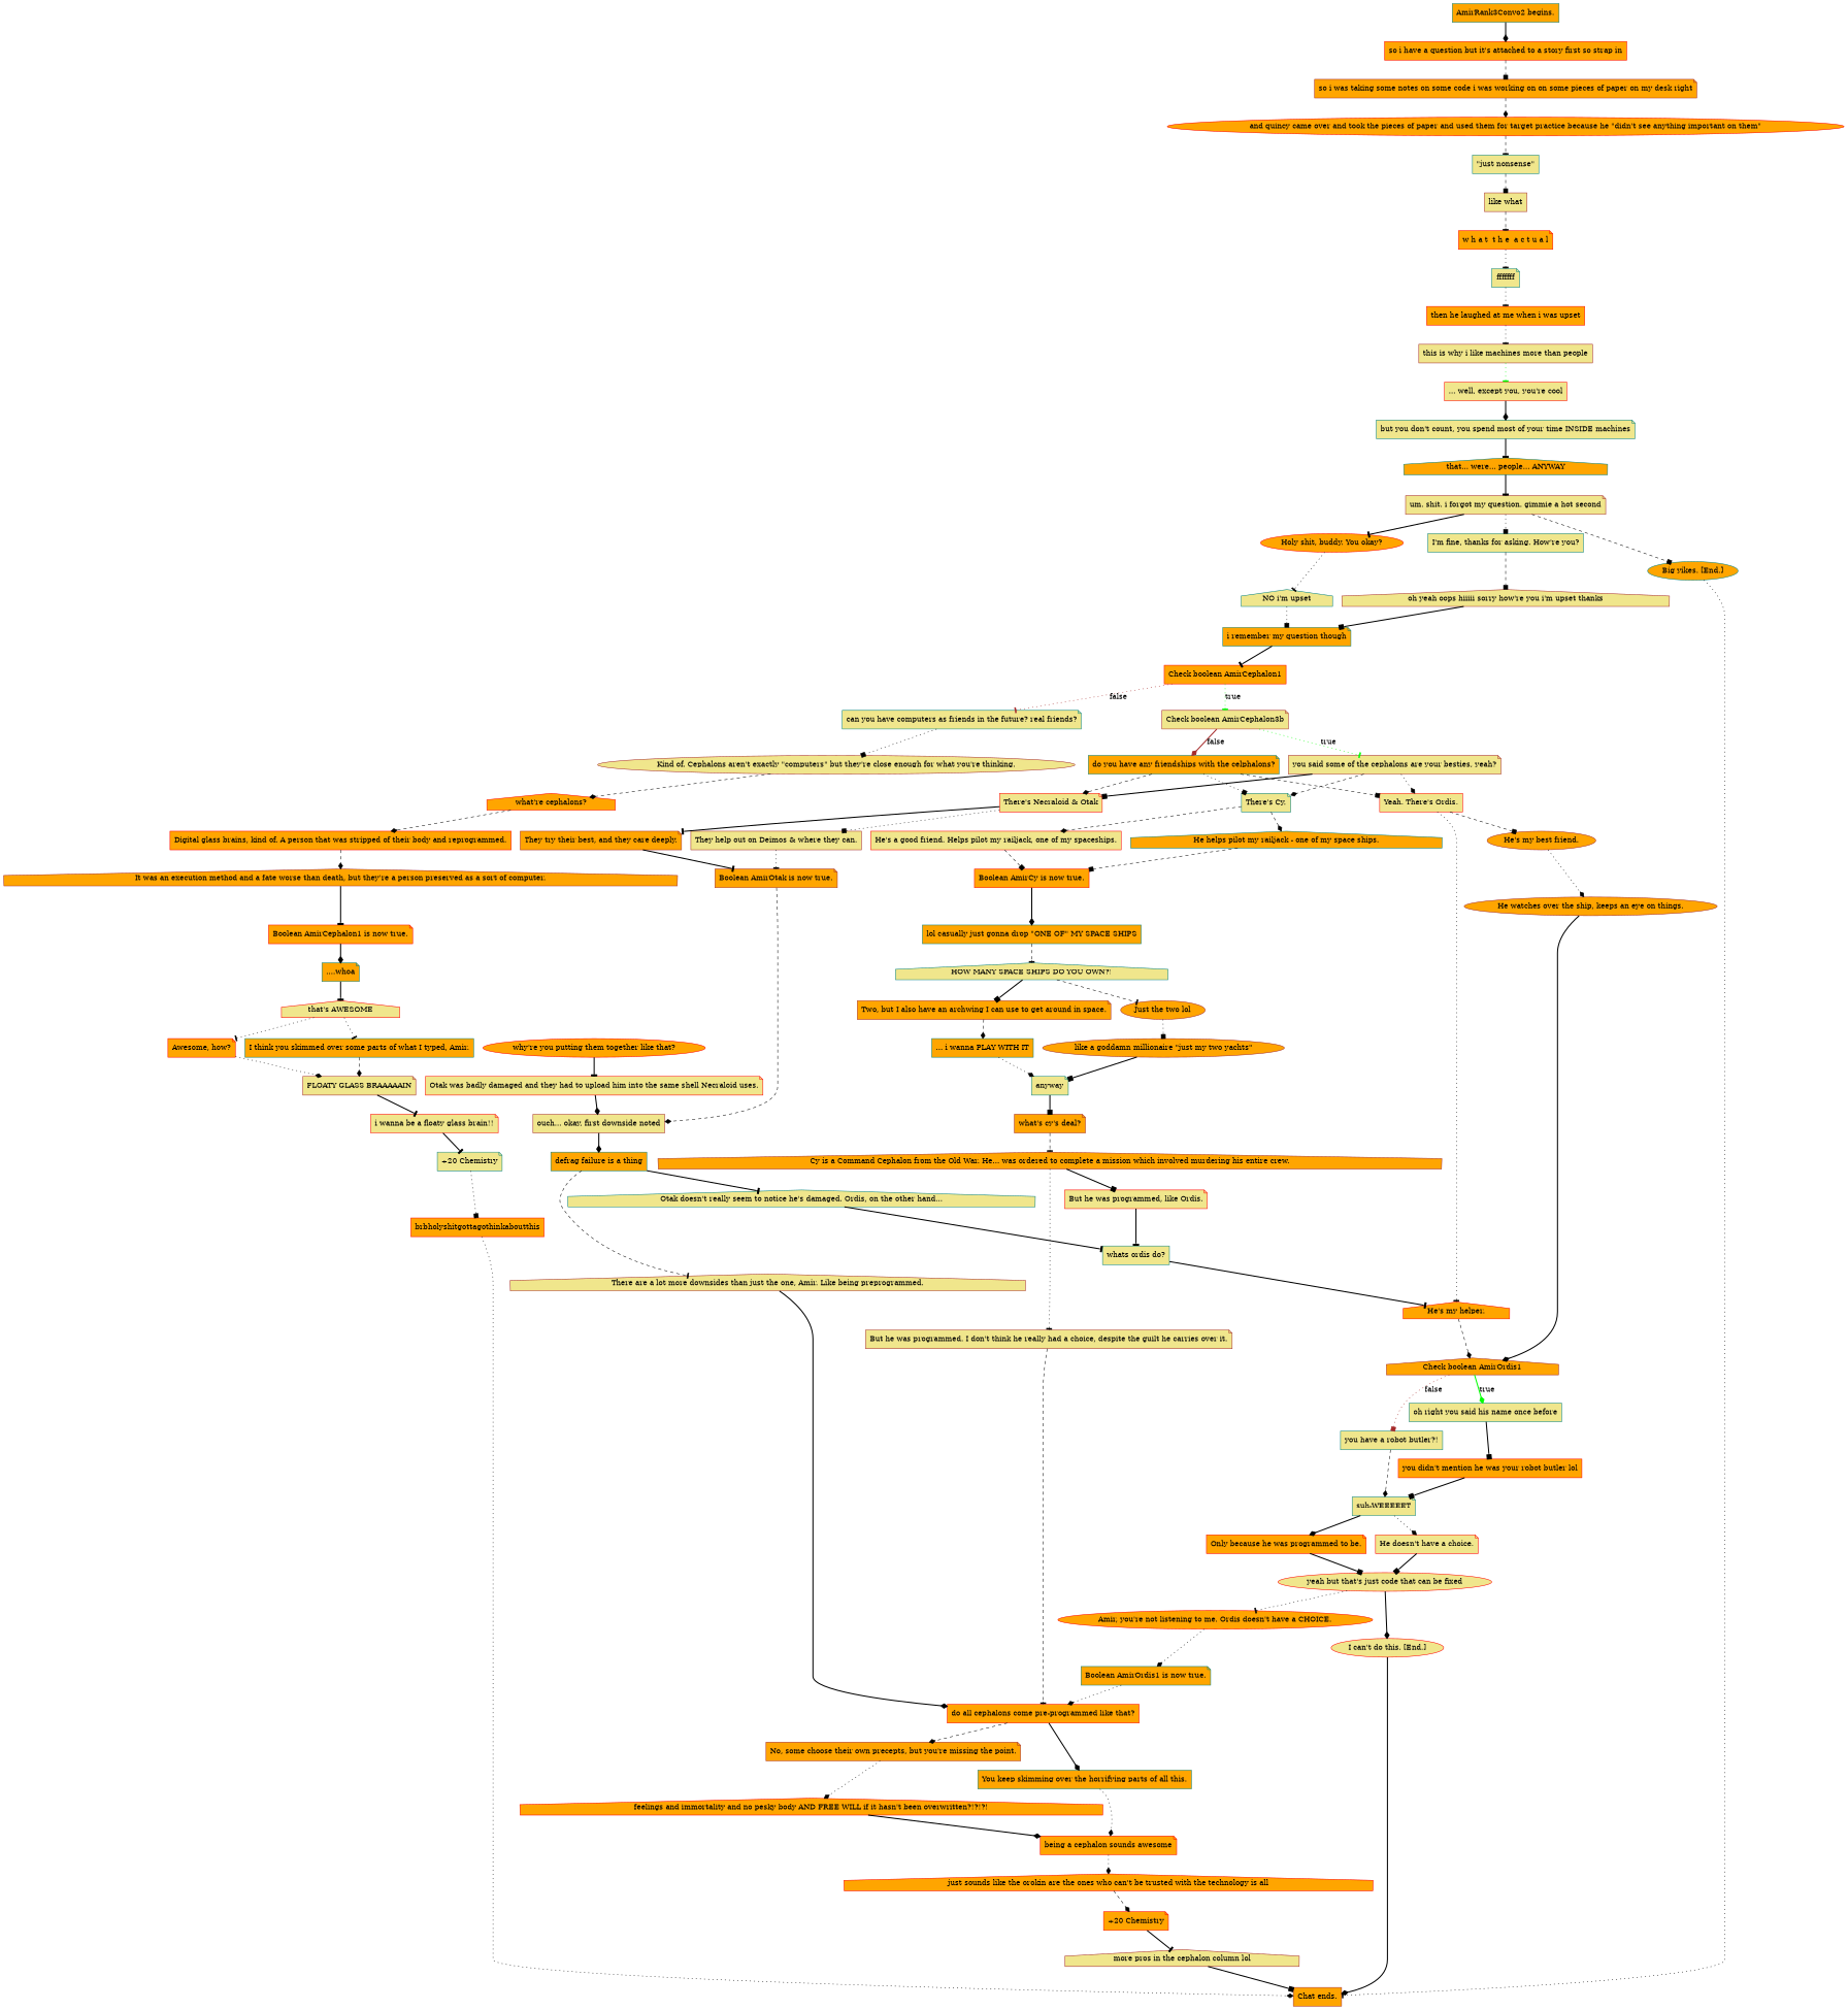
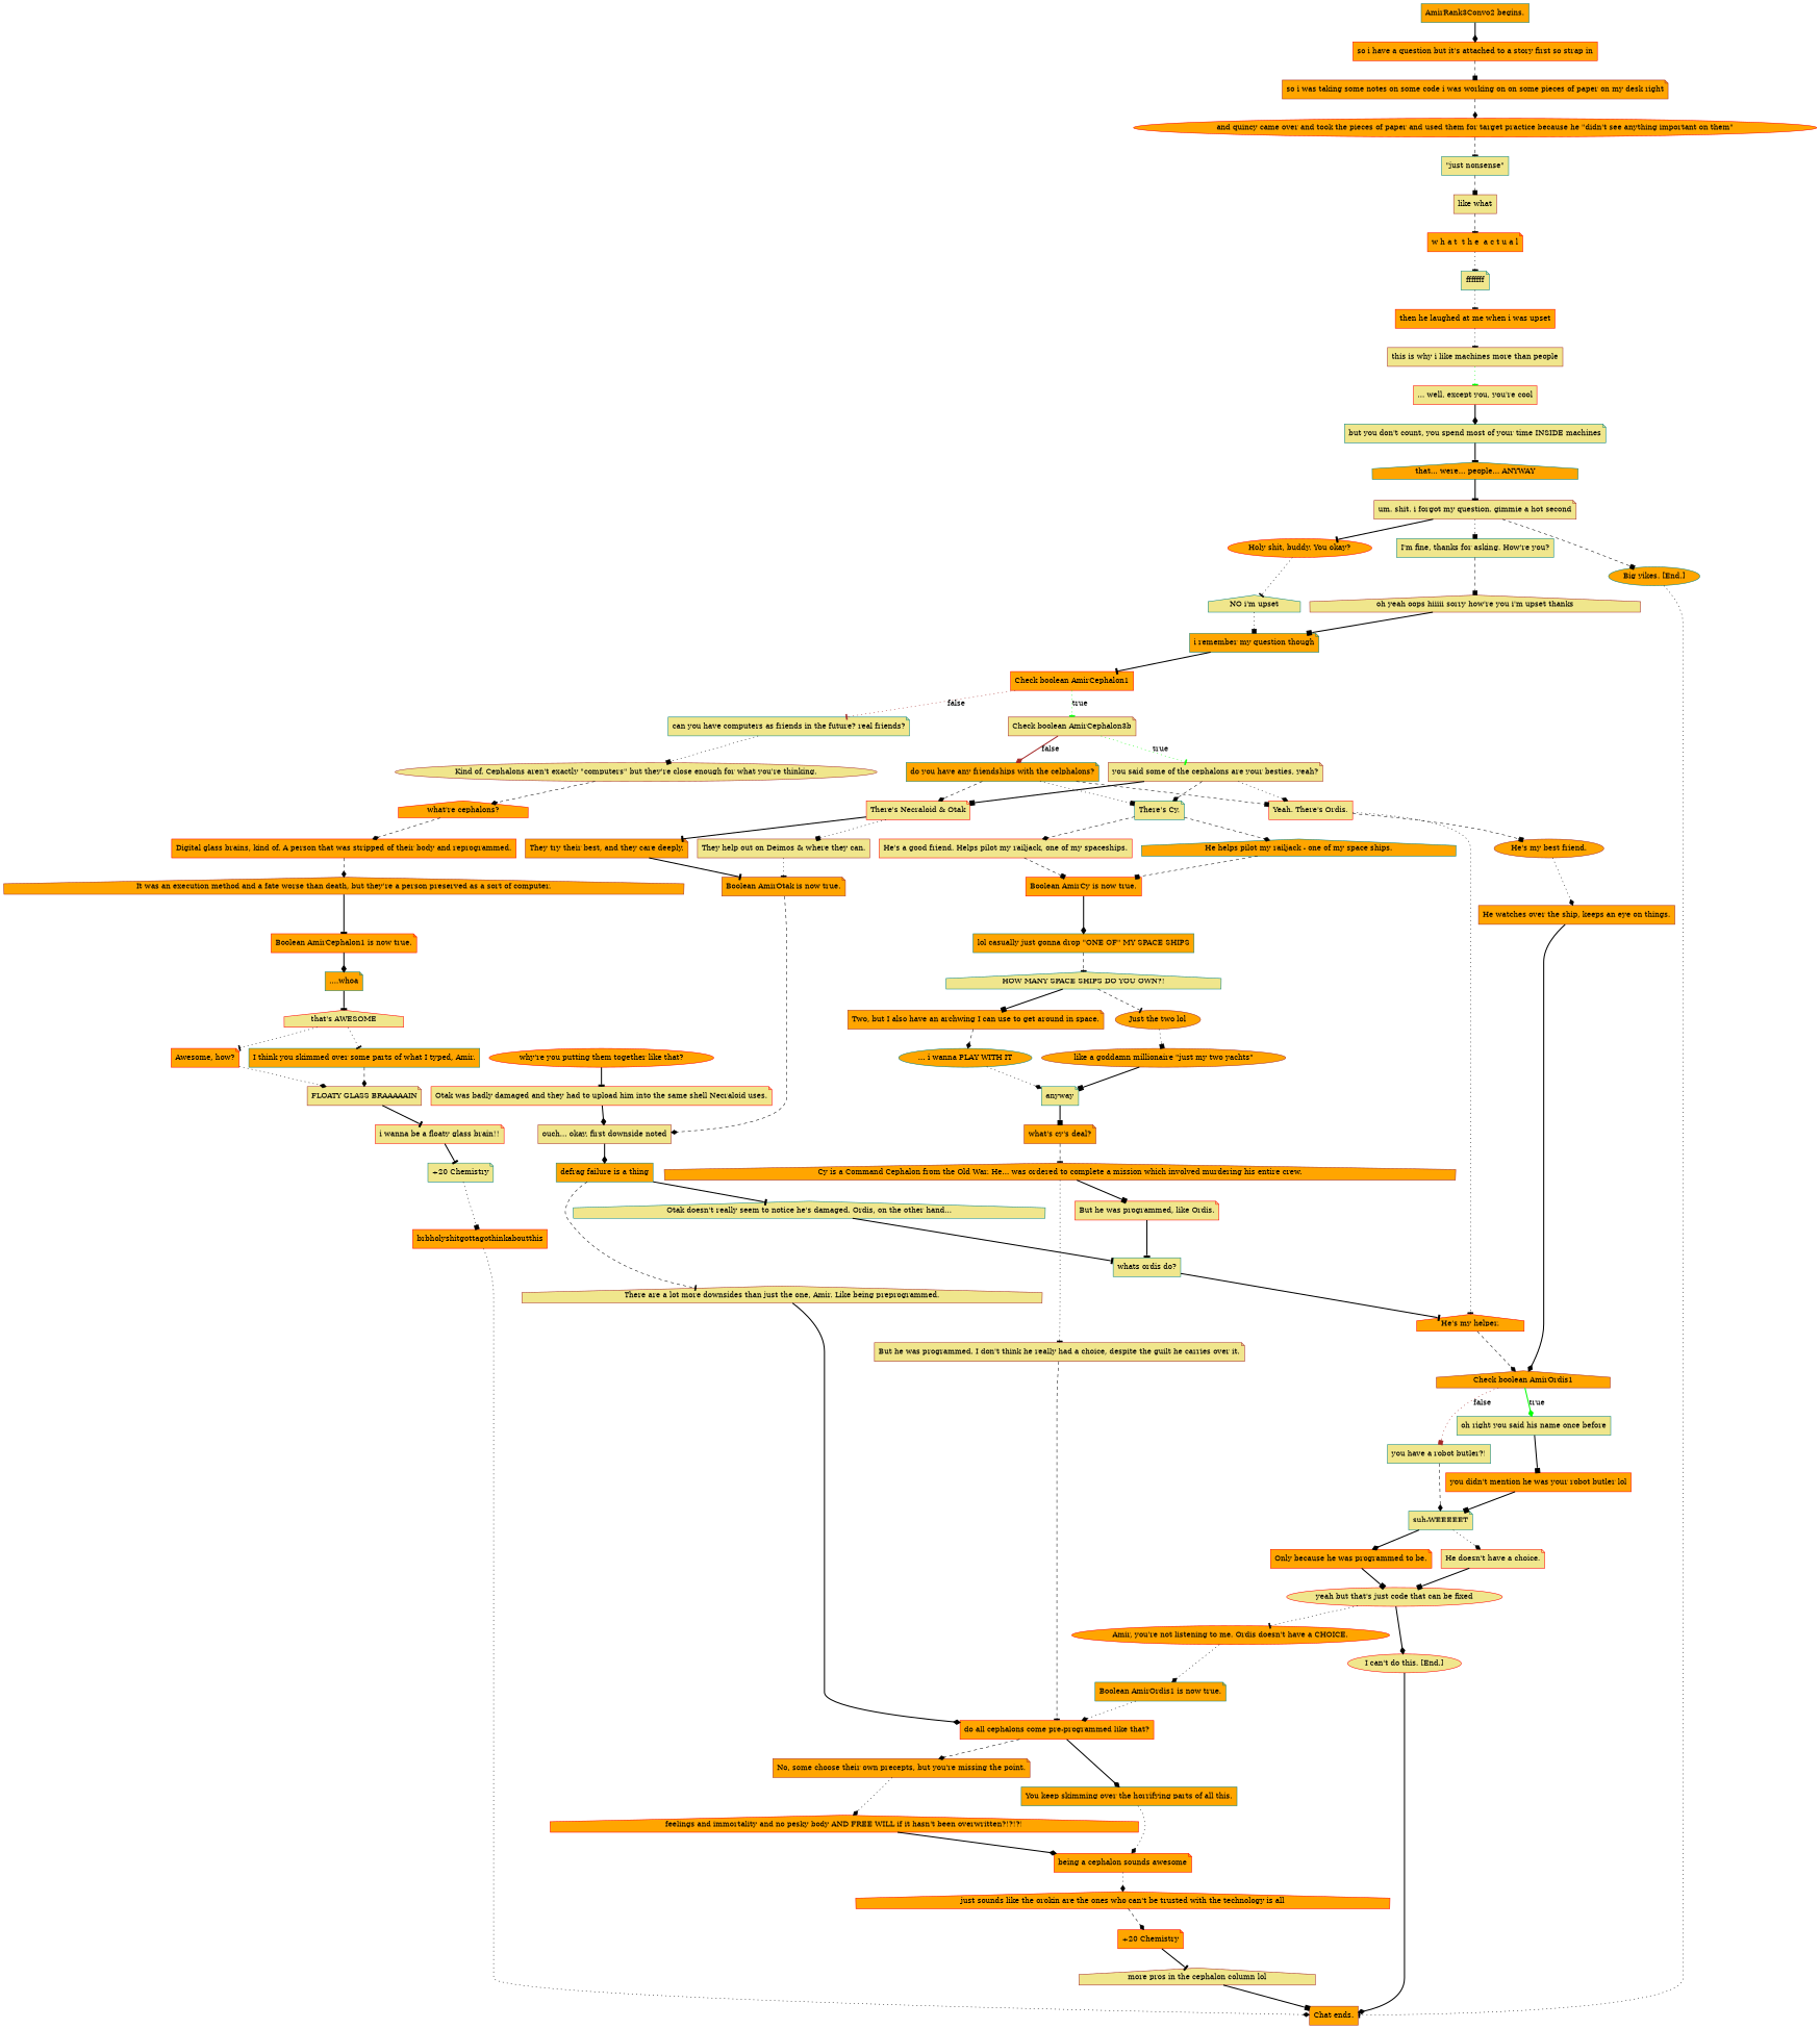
  digraph {
    node [color=red fillcolor=orange shape=note style=filled]
    edge [arrowhead=diamond style=bold]
    "AmirRank3Convo2 begins." [color=teal shape=box]
    n2 [label="so i have a question but it's attached to a story first so strap in" shape=box]
    n3 [color=brown label="so i was taking some notes on some code i was working on on some pieces of paper on my desk right"]
    n4 [label="and quincy came over and took the pieces of paper and used them for target practice because he \"didn't see anything important on them\"" shape=ellipse]
    n5 [color=teal fillcolor=khaki label="\"just nonsense\"" shape=box]
    n6 [color=brown fillcolor=khaki label="like what" shape=box]
    n7 [label="w h a t  t h e  a c t u a l"]
    n8 [color=teal fillcolor=khaki label=fffffff]
    n9 [label="then he laughed at me when i was upset" shape=box]
    n10 [color=brown fillcolor=khaki label="this is why i like machines more than people" shape=box]
    n11 [fillcolor=khaki label="... well, except you, you're cool" shape=box]
    n12 [color=teal fillcolor=khaki label="but you don't count, you spend most of your time INSIDE machines"]
    n13 [color=teal label="that... were... people... ANYWAY" shape=house]
    n14 [color=brown fillcolor=khaki label="um. shit. i forgot my question. gimmie a hot second"]
    n15 [color=teal fillcolor=khaki label="I'm fine, thanks for asking. How're you?" shape=box]
    n16 [label="Holy shit, buddy. You okay?" shape=ellipse]
    n17 [color=teal label="Big yikes. [End.]" shape=ellipse]
    n18 [color=brown fillcolor=khaki label="oh yeah oops hiiiii sorry how're you i'm upset thanks" shape=house]
    n19 [color=teal fillcolor=khaki label="NO i'm upset" shape=house]
    "Chat ends." [color=brown shape=box]
    n21 [color=teal label="i remember my question though"]
    n22 [label="Check boolean AmirCephalon1" shape=box]
    n23 [color=brown fillcolor=khaki label="Check boolean AmirCephalon3b"]
    n24 [color=teal fillcolor=khaki label="can you have computers as friends in the future? real friends?"]
    n25 [color=brown fillcolor=khaki label="you said some of the cephalons are your besties, yeah?"]
    n26 [color=teal label="do you have any friendships with the celphalons?"]
    n27 [color=brown fillcolor=khaki label="Kind of. Cephalons aren't exactly \"computers\" but they're close enough for what you're thinking." shape=ellipse]
    n28 [fillcolor=khaki label="Yeah. There's Ordis." shape=box]
    n29 [fillcolor=khaki label="There's Necraloid & Otak"]
    n30 [color=teal fillcolor=khaki label="There's Cy."]
    n31 [label="what're cephalons?" shape=house]
    n32 [label="He's my helper." shape=house]
    n33 [color=brown label="He's my best friend." shape=ellipse]
    n34 [color=brown fillcolor=khaki label="They help out on Deimos & where they can." shape=box]
    n35 [color=brown label="They try their best, and they care deeply."]
    n36 [color=teal label="He helps pilot my railjack - one of my space ships." shape=house]
    n37 [fillcolor=khaki label="He's a good friend. Helps pilot my railjack, one of my spaceships." shape=box]
    n38 [label="Digital glass brains, kind of. A person that was stripped of their body and reprogrammed." shape=box]
    n39 [color=brown label="Check boolean AmirOrdis1" shape=house]
-   n40 [color=brown label="He watches over the ship, keeps an eye on things." shape=ellipse]
+   n40 [color=brown label="He watches over the ship, keeps an eye on things." shape=box]
    n41 [color=brown label="Boolean AmirOtak is now true."]
    n42 [label="Boolean AmirCy is now true." shape=box]
    n43 [color=brown label="It was an execution method and a fate worse than death, but they're a person preserved as a sort of computer." shape=house]
    n44 [color=teal fillcolor=khaki label="oh right you said his name once before" shape=box]
    n45 [color=teal fillcolor=khaki label="you have a robot butler?!" shape=box]
    n46 [color=brown fillcolor=khaki label="ouch... okay, first downside noted" shape=box]
    n47 [color=teal label="lol casually just gonna drop \"ONE OF\" MY SPACE SHIPS" shape=box]
    n48 [label="Boolean AmirCephalon1 is now true."]
    n49 [label="you didn't mention he was your robot butler lol" shape=box]
    n50 [color=teal fillcolor=khaki label="suh-WEEEEET"]
    n51 [label="why're you putting them together like that?" shape=ellipse]
    n52 [fillcolor=khaki label="Otak was badly damaged and they had to upload him into the same shell Necraloid uses."]
    n53 [color=teal fillcolor=khaki label="HOW MANY SPACE SHIPS DO YOU OWN?!" shape=house]
    n54 [color=teal label="....whoa"]
    n55 [fillcolor=khaki label="He doesn't have a choice."]
    n56 [label="Only because he was programmed to be."]
    n57 [color=brown label="Just the two lol" shape=ellipse]
    n58 [color=brown label="Two, but I also have an archwing I can use to get around in space."]
    n59 [fillcolor=khaki label="that's AWESOME" shape=house]
    n60 [fillcolor=khaki label="yeah but that's just code that can be fixed" shape=ellipse]
    n61 [color=teal label="defrag failure is a thing" shape=box]
    n62 [color=brown label="like a goddamn millionaire \"just my two yachts\"" shape=ellipse]
-   n63 [color=teal label="... i wanna PLAY WITH IT" shape=box]
+   n63 [color=teal label="... i wanna PLAY WITH IT" shape=ellipse]
    n64 [color=teal label="I think you skimmed over some parts of what I typed, Amir." shape=box]
    n65 [label="Awesome, how?"]
    n66 [fillcolor=khaki label="I can't do this. [End.]" shape=ellipse]
    n67 [label="Amir, you're not listening to me. Ordis doesn't have a CHOICE." shape=ellipse]
    n68 [color=teal fillcolor=khaki label="Otak doesn't really seem to notice he's damaged. Ordis, on the other hand..." shape=house]
    n69 [color=brown fillcolor=khaki label="There are a lot more downsides than just the one, Amir. Like being preprogrammed." shape=house]
    n70 [color=teal fillcolor=khaki label=anyway]
    n71 [color=brown fillcolor=khaki label="FLOATY GLASS BRAAAAAIN"]
    n72 [color=teal label="Boolean AmirOrdis1 is now true."]
    n73 [color=teal fillcolor=khaki label="whats ordis do?" shape=box]
    n74 [label="do all cephalons come pre-programmed like that?" shape=box]
    n75 [color=brown label="what's cy's deal?"]
    n76 [fillcolor=khaki label="i wanna be a floaty glass brain!!"]
    n77 [color=brown label="No, some choose their own precepts, but you're missing the point."]
    n78 [color=teal label="You keep skimming over the horrifying parts of all this." shape=box]
    n79 [color=brown label="Cy is a Command Cephalon from the Old War. He... was ordered to complete a mission which involved murdering his entire crew." shape=house]
    n80 [color=teal fillcolor=khaki label="+20 Chemistry"]
    n81 [label="feelings and immortality and no pesky body AND FREE WILL if it hasn't been overwritten?!?!?!" shape=house]
    n82 [label="being a cephalon sounds awesome"]
    n83 [fillcolor=khaki label="But he was programmed, like Ordis."]
    n84 [color=brown fillcolor=khaki label="But he was programmed. I don't think he really had a choice, despite the guilt he carries over it."]
    n85 [label=brbholyshitgottagothinkaboutthis shape=box]
    n86 [label="just sounds like the orokin are the ones who can't be trusted with the technology is all" shape=house]
    n87 [label="+20 Chemistry"]
    n88 [color=brown fillcolor=khaki label="more pros in the cephalon column lol" shape=house]
    "AmirRank3Convo2 begins." -> n2
    n2 -> n3 [arrowhead=box style=dashed]
    n3 -> n4 [style=dashed]
    n4 -> n5 [arrowhead=tee style=dashed]
    n5 -> n6 [arrowhead=box style=dashed]
    n6 -> n7 [arrowhead=tee style=dashed]
    n7 -> n8 [arrowhead=tee style=dotted]
    n8 -> n9 [arrowhead=tee style=dotted]
    n9 -> n10 [arrowhead=tee style=dotted]
    n10 -> n11 [arrowhead=tee color=green style=dotted]
    n11 -> n12
    n12 -> n13 [arrowhead=tee]
    n13 -> n14 [arrowhead=tee]
    n14 -> n15 [arrowhead=box style=dotted]
    n14 -> n16 [arrowhead=tee]
    n14 -> n17 [arrowhead=box style=dashed]
    n15 -> n18 [arrowhead=box style=dashed]
    n16 -> n19 [arrowhead=tee style=dotted]
    n17 -> "Chat ends." [arrowhead=tee style=dotted]
    n18 -> n21 [arrowhead=box]
    n19 -> n21 [arrowhead=box style=dotted]
    n21 -> n22 [arrowhead=tee]
    n22 -> n23 [arrowhead=tee color=green label=true style=dotted]
    n22 -> n24 [arrowhead=tee color=brown label=false style=dotted]
    n23 -> n25 [arrowhead=tee color=green label=true style=dotted]
    n23 -> n26 [color=brown label=false]
    n24 -> n27 [arrowhead=box style=dotted]
    n25 -> n28 [style=dotted]
    n25 -> n29 [arrowhead=box]
    n25 -> n30 [style=dashed]
    n26 -> n28 [arrowhead=box style=dashed]
    n26 -> n29 [style=dashed]
    n26 -> n30 [arrowhead=box style=dotted]
    n27 -> n31 [style=dashed]
    n28 -> n32 [arrowhead=tee style=dotted]
    n28 -> n33 [arrowhead=box style=dashed]
    n29 -> n34 [arrowhead=box style=dotted]
    n29 -> n35 [arrowhead=tee]
    n30 -> n36 [style=dashed]
    n30 -> n37 [style=dashed]
    n31 -> n38 [style=dashed]
    n32 -> n39 [style=dashed]
    n33 -> n40 [style=dotted]
    n34 -> n41 [arrowhead=tee style=dotted]
    n35 -> n41 [arrowhead=tee]
    n36 -> n42 [arrowhead=box style=dashed]
    n37 -> n42 [arrowhead=box style=dashed]
    n38 -> n43 [style=dashed]
    n39 -> n44 [color=green label=true]
    n39 -> n45 [arrowhead=box color=brown label=false style=dotted]
    n40 -> n39
    n41 -> n46 [style=dashed]
    n42 -> n47
    n43 -> n48 [arrowhead=tee]
    n44 -> n49 [arrowhead=box]
    n45 -> n50 [style=dashed]
    n46 -> n61
    n47 -> n53 [arrowhead=tee style=dashed]
    n48 -> n54
    n49 -> n50 [arrowhead=box]
    n50 -> n55 [style=dotted]
    n50 -> n56
    n51 -> n52 [arrowhead=tee]
    n52 -> n46
    n53 -> n57 [arrowhead=tee style=dashed]
    n53 -> n58 [arrowhead=box]
    n54 -> n59 [arrowhead=tee]
    n55 -> n60 [arrowhead=box]
    n56 -> n60 [arrowhead=box]
    n57 -> n62 [arrowhead=box style=dotted]
    n58 -> n63 [style=dashed]
    n59 -> n64 [arrowhead=tee style=dotted]
    n59 -> n65 [arrowhead=tee style=dotted]
    n60 -> n66
    n60 -> n67 [arrowhead=tee style=dotted]
    n61 -> n68 [arrowhead=tee]
    n61 -> n69 [arrowhead=tee style=dashed]
    n62 -> n70 [arrowhead=box]
    n63 -> n70 [style=dotted]
    n64 -> n71 [style=dashed]
    n65 -> n71 [style=dotted]
    n66 -> "Chat ends."
    n67 -> n72 [style=dotted]
    n68 -> n73 [arrowhead=tee]
    n69 -> n74
    n70 -> n75 [arrowhead=box]
    n71 -> n76 [arrowhead=tee]
    n72 -> n74 [style=dotted]
    n73 -> n32 [arrowhead=tee]
    n74 -> n77 [style=dashed]
    n74 -> n78
    n75 -> n79 [arrowhead=tee style=dashed]
    n76 -> n80 [arrowhead=tee]
    n77 -> n81 [style=dotted]
    n78 -> n82 [style=dotted]
    n79 -> n83 [arrowhead=box]
    n79 -> n84 [arrowhead=tee style=dotted]
    n80 -> n85 [arrowhead=box style=dotted]
    n81 -> n82
    n82 -> n86 [style=dotted]
    n83 -> n73 [arrowhead=tee]
    n84 -> n74 [arrowhead=tee style=dashed]
    n85 -> "Chat ends." [style=dotted]
    n86 -> n87 [style=dashed]
    n87 -> n88 [arrowhead=tee]
    n88 -> "Chat ends." [arrowhead=box]
  }
